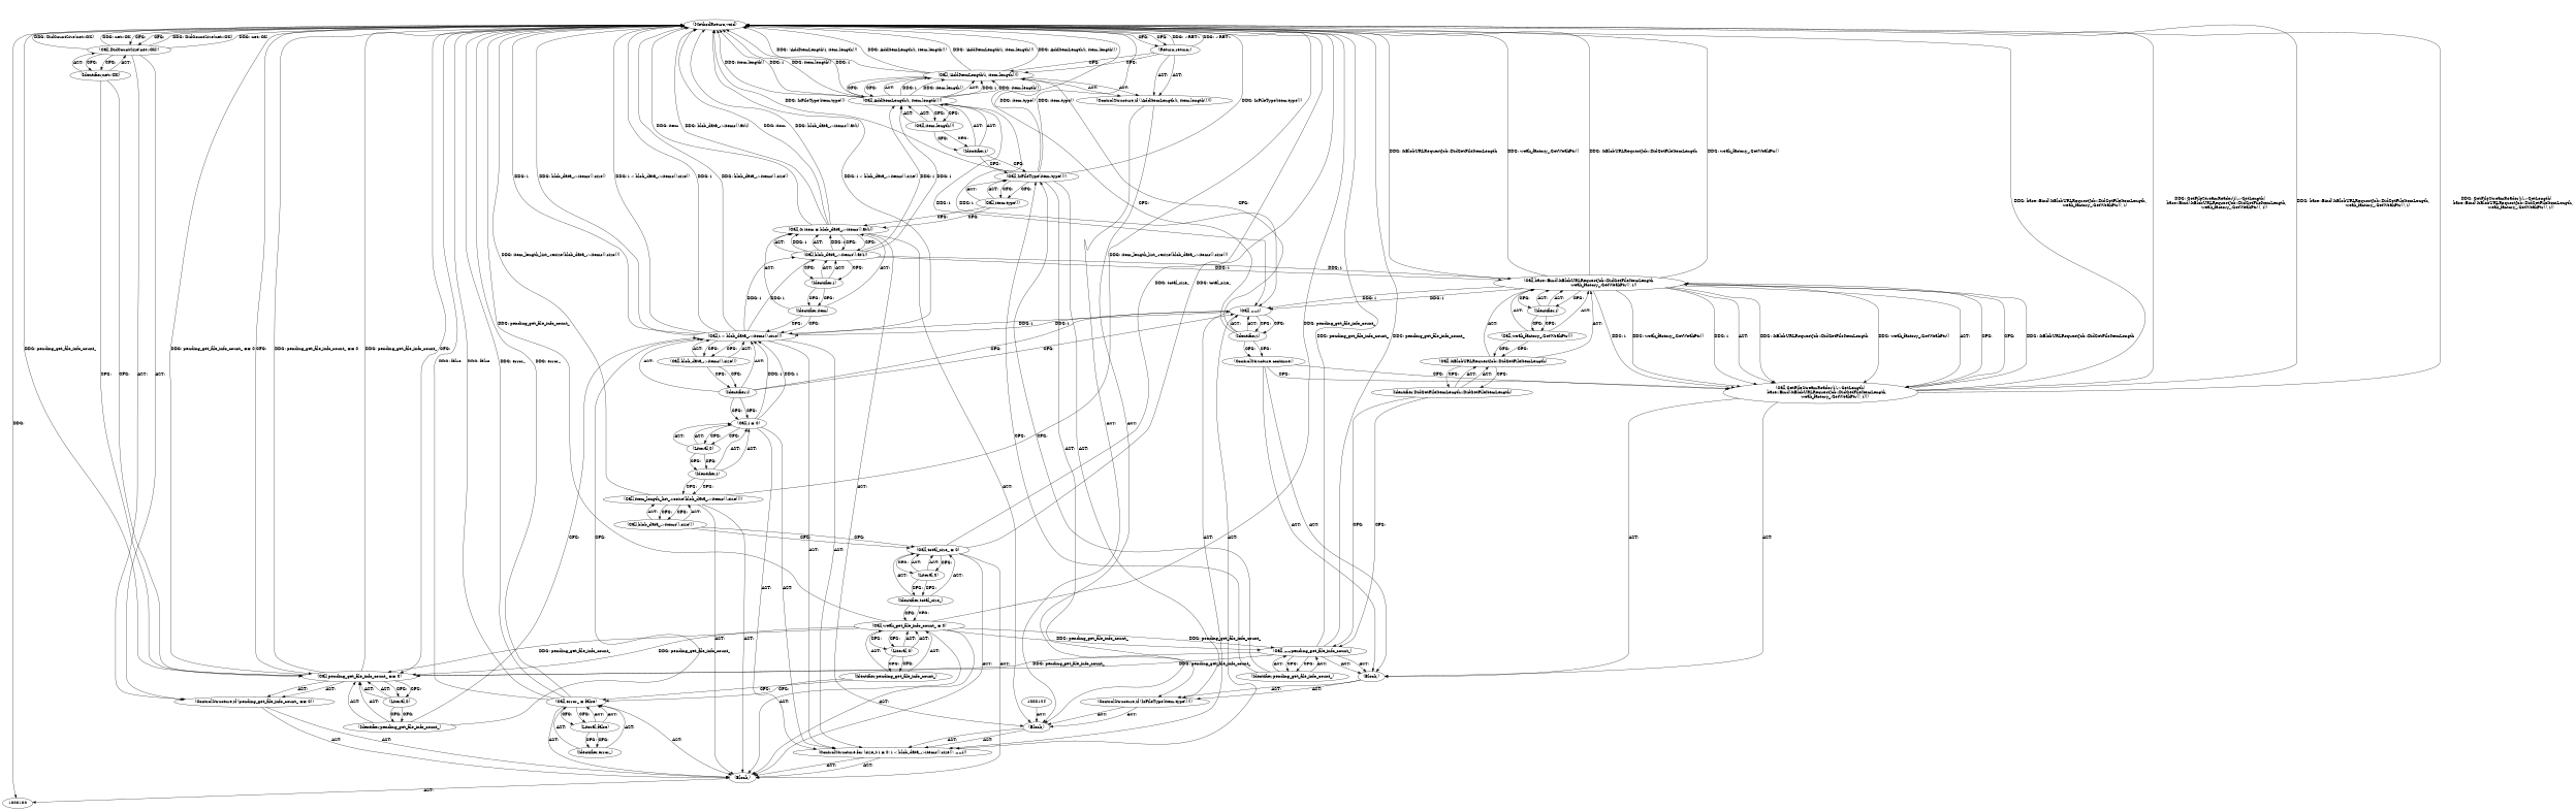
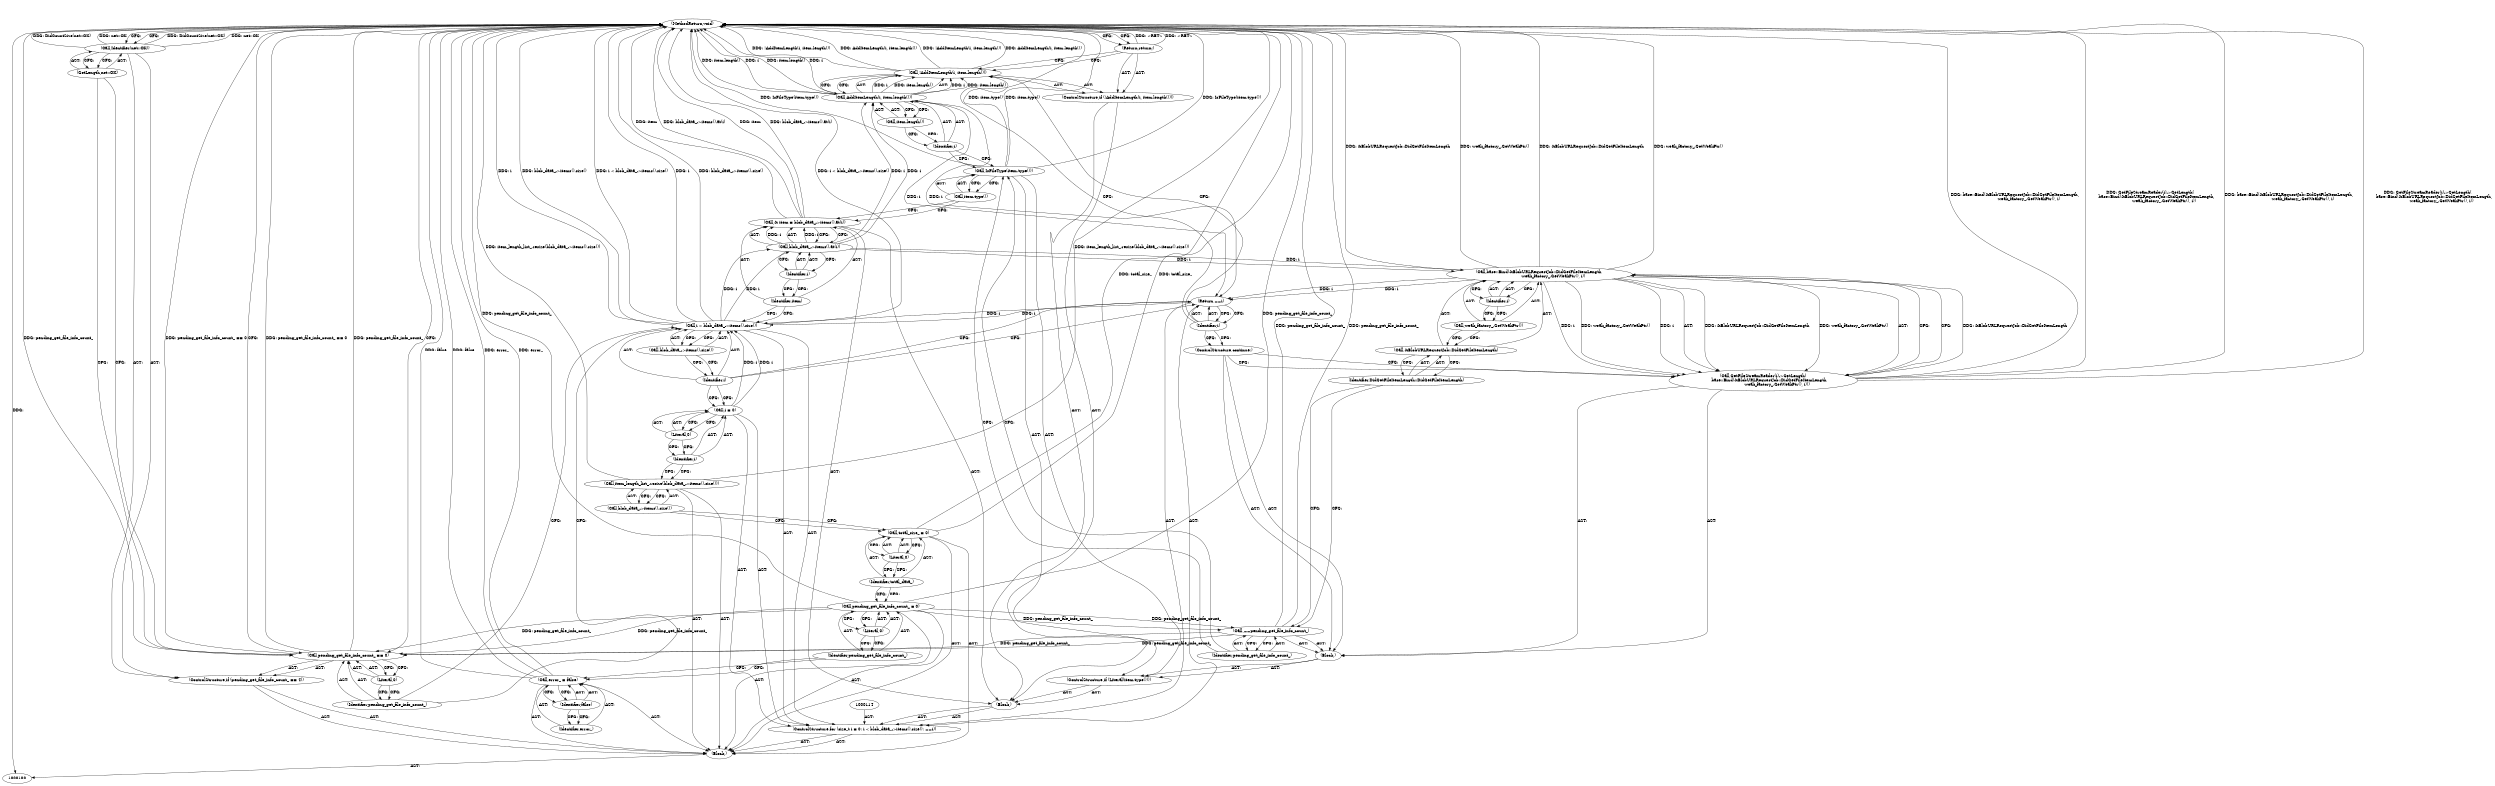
  digraph {
    n1 [label="(MethodReturn,void)"]
    n2 [label="(Return,return;)"]
    n3 [label="(Call,pending_get_file_info_count_ == 0)"]
-   n4 [label="(Call,DidCountSize(net::OK))"]
+   n4 [label="(Call,Identifier(net::OK))"]
    1000100
    n6 [label="(ControlStructure,if (!AddItemLength(i, item.length())))"]
    n7 [label="(Call,!AddItemLength(i, item.length()))"]
-   n8 [label="(ControlStructure,if (pending_get_file_info_count_ == 0))"]
+   n8 [label="(ControlStructure,if (pending_get_file_info_count_ == 4))"]
    n9 [label="(Literal,0)"]
-   n10 [label="(Identifier,net::OK)"]
+   n10 [label="(GetLength,net::OK)"]
    n11 [label="(Block,)"]
    n12 [label="(Call,++pending_get_file_info_count_)"]
    n13 [label="(Identifier,pending_get_file_info_count_)"]
    n14 [label="(Block,)"]
    n15 [label="(Call,IsFileType(item.type()))"]
-   n16 [label="(ControlStructure,if (IsFileType(item.type())))"]
+   n16 [label="(ControlStructure,if (Literal(item.type())))"]
    n17 [label="(Call,item.type())"]
    n18 [label="(Call,GetFileStreamReader(i)->GetLength(\n          base::Bind(&BlobURLRequestJob::DidGetFileItemLength,\n                      weak_factory_.GetWeakPtr(), i)))"]
    n19 [label="(Call,base::Bind(&BlobURLRequestJob::DidGetFileItemLength,\n                      weak_factory_.GetWeakPtr(), i))"]
    n20 [label="(Identifier,i)"]
-   n21 [label="(Call,++i)"]
+   n21 [label="(Return,++i)"]
    n22 [label="(Call,weak_factory_.GetWeakPtr())"]
    n23 [label="(Call,i < blob_data_->items().size())"]
    n24 [label="(ControlStructure,for (size_t i = 0; i < blob_data_->items().size(); ++i))"]
    n25 [label="(Identifier,i)"]
    n26 [label="(Call,&BlobURLRequestJob::DidGetFileItemLength)"]
    n27 [label="(Identifier,DidGetFileItemLength::DidGetFileItemLength)"]
    n28 [label="(ControlStructure,continue;)"]
    n29 [label="(Identifier,i)"]
    n30 [label="(Call,AddItemLength(i, item.length()))"]
    n31 [label="(Call,item.length())"]
    n32 [label="(Block,)"]
-   n33 [label="(Literal,false)"]
+   n33 [label="(Identifier,false)"]
    n34 [label="(Call,error_ = false)"]
    n35 [label="(Identifier,error_)"]
    n36 [label="(Identifier,pending_get_file_info_count_)"]
    n37 [label="(Call,blob_data_->items().size())"]
    n38 [label="(Call,blob_data_->items().at(i))"]
-   n39 [label="(Call,weak_get_file_info_count_ = 0)"]
+   n39 [label="(Call,pending_get_file_info_count_ = 0)"]
    n40 [label="(Literal,0)"]
    n41 [label="(Identifier,pending_get_file_info_count_)"]
    n42 [label="(Literal,0)"]
    n43 [label="(Call,total_size_ = 0)"]
-   n44 [label="(Identifier,total_size_)"]
+   n44 [label="(Identifier,total_data_)"]
    n45 [label="(Call,item_length_list_.resize(blob_data_->items().size()))"]
    n46 [label="(Call,blob_data_->items().size())"]
    n47 [label="(Call,i = 0)"]
    n48 [label="(Literal,0)"]
    n49 [label="(Identifier,i)"]
    n50 [label="(Identifier,i)"]
    n51 [label="(Call,& item = blob_data_->items().at(i))"]
    n52 [label="(Identifier,i)"]
    n53 [label="(Identifier,item)"]
-   1000124
+   1000114
    n1 -> n2 [label="CFG: "]
    n1 -> n2 [label="CFG: "]
    n1 -> n3 [label="CFG: "]
    n1 -> n3 [label="CFG: "]
    n1 -> n4 [label="CFG: "]
    n1 -> n4 [label="CFG: "]
    n1 -> 1000100 [label="DDG: "]
    n2 -> n1 [label="DDG: <RET>"]
    n2 -> n1 [label="DDG: <RET>"]
    n2 -> n6 [label="AST: "]
    n2 -> n6 [label="AST: "]
    n2 -> n7 [label="CFG: "]
    n2 -> n7 [label="CFG: "]
    n3 -> n1 [label="DDG: pending_get_file_info_count_ == 0"]
    n3 -> n1 [label="DDG: pending_get_file_info_count_"]
    n3 -> n1 [label="DDG: pending_get_file_info_count_ == 0"]
    n3 -> n1 [label="DDG: pending_get_file_info_count_"]
    n3 -> n8 [label="AST: "]
    n3 -> n8 [label="AST: "]
    n3 -> n9 [label="CFG: "]
    n3 -> n9 [label="CFG: "]
    n4 -> n1 [label="DDG: DidCountSize(net::OK)"]
    n4 -> n1 [label="DDG: net::OK"]
    n4 -> n1 [label="DDG: DidCountSize(net::OK)"]
    n4 -> n1 [label="DDG: net::OK"]
    n4 -> n8 [label="AST: "]
    n4 -> n8 [label="AST: "]
    n4 -> n10 [label="CFG: "]
    n4 -> n10 [label="CFG: "]
    n6 -> n32 [label="AST: "]
    n6 -> n32 [label="AST: "]
    n7 -> n1 [label="DDG: AddItemLength(i, item.length())"]
    n7 -> n1 [label="DDG: !AddItemLength(i, item.length())"]
    n7 -> n1 [label="DDG: AddItemLength(i, item.length())"]
    n7 -> n1 [label="DDG: !AddItemLength(i, item.length())"]
    n7 -> n6 [label="AST: "]
    n7 -> n6 [label="AST: "]
    n7 -> n30 [label="CFG: "]
    n7 -> n30 [label="CFG: "]
    n8 -> n11 [label="AST: "]
    n8 -> n11 [label="AST: "]
    n9 -> n3 [label="AST: "]
    n9 -> n3 [label="AST: "]
    n9 -> n36 [label="CFG: "]
    n9 -> n36 [label="CFG: "]
    n10 -> n3 [label="CFG: "]
    n10 -> n3 [label="CFG: "]
    n10 -> n4 [label="AST: "]
    n10 -> n4 [label="AST: "]
    n11 -> 1000100 [label="AST: "]
    n12 -> n1 [label="DDG: pending_get_file_info_count_"]
    n12 -> n1 [label="DDG: pending_get_file_info_count_"]
    n12 -> n3 [label="DDG: pending_get_file_info_count_"]
    n12 -> n3 [label="DDG: pending_get_file_info_count_"]
    n12 -> n13 [label="CFG: "]
    n12 -> n13 [label="CFG: "]
    n12 -> n14 [label="AST: "]
    n12 -> n14 [label="AST: "]
    n13 -> n12 [label="AST: "]
    n13 -> n12 [label="AST: "]
    n13 -> n15 [label="CFG: "]
    n13 -> n15 [label="CFG: "]
    n14 -> n16 [label="AST: "]
    n14 -> n16 [label="AST: "]
    n15 -> n1 [label="DDG: item.type()"]
    n15 -> n1 [label="DDG: IsFileType(item.type())"]
    n15 -> n1 [label="DDG: item.type()"]
    n15 -> n1 [label="DDG: IsFileType(item.type())"]
    n15 -> n16 [label="AST: "]
    n15 -> n16 [label="AST: "]
    n15 -> n17 [label="CFG: "]
    n15 -> n17 [label="CFG: "]
    n16 -> n32 [label="AST: "]
    n16 -> n32 [label="AST: "]
    n17 -> n15 [label="AST: "]
    n17 -> n15 [label="AST: "]
    n17 -> n51 [label="CFG: "]
    n17 -> n51 [label="CFG: "]
    n18 -> n1 [label="DDG: GetFileStreamReader(i)->GetLength(\n          base::Bind(&BlobURLRequestJob::DidGetFileItemLength,\n                      weak_factory_.GetWeakPtr(), i))"]
    n18 -> n1 [label="DDG: base::Bind(&BlobURLRequestJob::DidGetFileItemLength,\n                      weak_factory_.GetWeakPtr(), i)"]
    n18 -> n1 [label="DDG: GetFileStreamReader(i)->GetLength(\n          base::Bind(&BlobURLRequestJob::DidGetFileItemLength,\n                      weak_factory_.GetWeakPtr(), i))"]
    n18 -> n1 [label="DDG: base::Bind(&BlobURLRequestJob::DidGetFileItemLength,\n                      weak_factory_.GetWeakPtr(), i)"]
    n18 -> n14 [label="AST: "]
    n18 -> n14 [label="AST: "]
    n18 -> n19 [label="CFG: "]
    n18 -> n19 [label="CFG: "]
    n19 -> n1 [label="DDG: weak_factory_.GetWeakPtr()"]
    n19 -> n1 [label="DDG: &BlobURLRequestJob::DidGetFileItemLength"]
    n19 -> n1 [label="DDG: weak_factory_.GetWeakPtr()"]
    n19 -> n1 [label="DDG: &BlobURLRequestJob::DidGetFileItemLength"]
    n19 -> n18 [label="AST: "]
    n19 -> n18 [label="DDG: &BlobURLRequestJob::DidGetFileItemLength"]
    n19 -> n18 [label="DDG: weak_factory_.GetWeakPtr()"]
    n19 -> n18 [label="DDG: i"]
    n19 -> n18 [label="AST: "]
    n19 -> n18 [label="DDG: &BlobURLRequestJob::DidGetFileItemLength"]
    n19 -> n18 [label="DDG: weak_factory_.GetWeakPtr()"]
    n19 -> n18 [label="DDG: i"]
    n19 -> n20 [label="CFG: "]
    n19 -> n20 [label="CFG: "]
    n19 -> n21 [label="DDG: i"]
    n19 -> n21 [label="DDG: i"]
    n20 -> n19 [label="AST: "]
    n20 -> n19 [label="AST: "]
    n20 -> n22 [label="CFG: "]
    n20 -> n22 [label="CFG: "]
    n21 -> n23 [label="DDG: i"]
    n21 -> n23 [label="DDG: i"]
    n21 -> n24 [label="AST: "]
    n21 -> n24 [label="AST: "]
    n21 -> n25 [label="CFG: "]
    n21 -> n25 [label="CFG: "]
    n22 -> n19 [label="AST: "]
    n22 -> n19 [label="AST: "]
    n22 -> n26 [label="CFG: "]
    n22 -> n26 [label="CFG: "]
    n23 -> n1 [label="DDG: i < blob_data_->items().size()"]
    n23 -> n1 [label="DDG: i"]
    n23 -> n1 [label="DDG: blob_data_->items().size()"]
    n23 -> n1 [label="DDG: i < blob_data_->items().size()"]
    n23 -> n1 [label="DDG: i"]
    n23 -> n1 [label="DDG: blob_data_->items().size()"]
    n23 -> n24 [label="AST: "]
    n23 -> n24 [label="AST: "]
    n23 -> n37 [label="CFG: "]
    n23 -> n37 [label="CFG: "]
    n23 -> n38 [label="DDG: i"]
    n23 -> n38 [label="DDG: i"]
    n24 -> n11 [label="AST: "]
    n24 -> n11 [label="AST: "]
    n25 -> n7 [label="CFG: "]
    n25 -> n7 [label="CFG: "]
    n25 -> n21 [label="AST: "]
    n25 -> n21 [label="AST: "]
    n25 -> n28 [label="CFG: "]
    n25 -> n28 [label="CFG: "]
    n26 -> n19 [label="AST: "]
    n26 -> n19 [label="AST: "]
    n26 -> n27 [label="CFG: "]
    n26 -> n27 [label="CFG: "]
    n27 -> n12 [label="CFG: "]
    n27 -> n12 [label="CFG: "]
    n27 -> n26 [label="AST: "]
    n27 -> n26 [label="AST: "]
    n28 -> n14 [label="AST: "]
    n28 -> n14 [label="AST: "]
    n28 -> n18 [label="CFG: "]
    n28 -> n18 [label="CFG: "]
    n29 -> n15 [label="CFG: "]
    n29 -> n15 [label="CFG: "]
    n29 -> n30 [label="AST: "]
    n29 -> n30 [label="AST: "]
    n30 -> n1 [label="DDG: item.length()"]
    n30 -> n1 [label="DDG: i"]
    n30 -> n1 [label="DDG: item.length()"]
    n30 -> n1 [label="DDG: i"]
    n30 -> n7 [label="AST: "]
    n30 -> n7 [label="DDG: i"]
    n30 -> n7 [label="DDG: item.length()"]
    n30 -> n7 [label="AST: "]
    n30 -> n7 [label="DDG: i"]
    n30 -> n7 [label="DDG: item.length()"]
    n30 -> n21 [label="DDG: i"]
    n30 -> n21 [label="DDG: i"]
    n30 -> n31 [label="CFG: "]
    n30 -> n31 [label="CFG: "]
    n31 -> n29 [label="CFG: "]
    n31 -> n29 [label="CFG: "]
    n31 -> n30 [label="AST: "]
    n31 -> n30 [label="AST: "]
    n32 -> n24 [label="AST: "]
    n32 -> n24 [label="AST: "]
    n33 -> n34 [label="AST: "]
    n33 -> n34 [label="AST: "]
    n33 -> n35 [label="CFG: "]
    n33 -> n35 [label="CFG: "]
    n34 -> n1 [label="DDG: false"]
    n34 -> n1 [label="DDG: error_"]
    n34 -> n1 [label="DDG: false"]
    n34 -> n1 [label="DDG: error_"]
    n34 -> n11 [label="AST: "]
    n34 -> n11 [label="AST: "]
    n34 -> n33 [label="CFG: "]
    n34 -> n33 [label="CFG: "]
    n35 -> n34 [label="AST: "]
    n35 -> n34 [label="AST: "]
    n36 -> n3 [label="AST: "]
    n36 -> n3 [label="AST: "]
    n36 -> n23 [label="CFG: "]
    n36 -> n23 [label="CFG: "]
    n37 -> n23 [label="AST: "]
    n37 -> n23 [label="AST: "]
    n37 -> n50 [label="CFG: "]
    n37 -> n50 [label="CFG: "]
    n38 -> n19 [label="DDG: i"]
    n38 -> n19 [label="DDG: i"]
    n38 -> n30 [label="DDG: i"]
    n38 -> n30 [label="DDG: i"]
    n38 -> n51 [label="AST: "]
    n38 -> n51 [label="DDG: i"]
    n38 -> n51 [label="AST: "]
    n38 -> n51 [label="DDG: i"]
    n38 -> n52 [label="CFG: "]
    n38 -> n52 [label="CFG: "]
    n39 -> n1 [label="DDG: pending_get_file_info_count_"]
    n39 -> n1 [label="DDG: pending_get_file_info_count_"]
    n39 -> n3 [label="DDG: pending_get_file_info_count_"]
    n39 -> n3 [label="DDG: pending_get_file_info_count_"]
    n39 -> n11 [label="AST: "]
    n39 -> n11 [label="AST: "]
    n39 -> n12 [label="DDG: pending_get_file_info_count_"]
    n39 -> n12 [label="DDG: pending_get_file_info_count_"]
    n39 -> n40 [label="CFG: "]
    n39 -> n40 [label="CFG: "]
    n40 -> n39 [label="AST: "]
    n40 -> n39 [label="AST: "]
    n40 -> n41 [label="CFG: "]
    n40 -> n41 [label="CFG: "]
    n41 -> n34 [label="CFG: "]
    n41 -> n34 [label="CFG: "]
    n41 -> n39 [label="AST: "]
    n41 -> n39 [label="AST: "]
    n42 -> n43 [label="AST: "]
    n42 -> n43 [label="AST: "]
    n42 -> n44 [label="CFG: "]
    n42 -> n44 [label="CFG: "]
    n43 -> n1 [label="DDG: total_size_"]
    n43 -> n1 [label="DDG: total_size_"]
    n43 -> n11 [label="AST: "]
    n43 -> n11 [label="AST: "]
    n43 -> n42 [label="CFG: "]
    n43 -> n42 [label="CFG: "]
    n44 -> n39 [label="CFG: "]
    n44 -> n39 [label="CFG: "]
    n44 -> n43 [label="AST: "]
    n44 -> n43 [label="AST: "]
    n45 -> n1 [label="DDG: item_length_list_.resize(blob_data_->items().size())"]
    n45 -> n1 [label="DDG: item_length_list_.resize(blob_data_->items().size())"]
    n45 -> n11 [label="AST: "]
    n45 -> n11 [label="AST: "]
    n45 -> n46 [label="CFG: "]
    n45 -> n46 [label="CFG: "]
    n46 -> n43 [label="CFG: "]
    n46 -> n43 [label="CFG: "]
    n46 -> n45 [label="AST: "]
    n46 -> n45 [label="AST: "]
    n47 -> n23 [label="DDG: i"]
    n47 -> n23 [label="DDG: i"]
    n47 -> n24 [label="AST: "]
    n47 -> n24 [label="AST: "]
    n47 -> n48 [label="CFG: "]
    n47 -> n48 [label="CFG: "]
    n48 -> n47 [label="AST: "]
    n48 -> n47 [label="AST: "]
    n48 -> n49 [label="CFG: "]
    n48 -> n49 [label="CFG: "]
    n49 -> n45 [label="CFG: "]
    n49 -> n45 [label="CFG: "]
    n49 -> n47 [label="AST: "]
    n49 -> n47 [label="AST: "]
    n50 -> n21 [label="CFG: "]
    n50 -> n21 [label="CFG: "]
    n50 -> n23 [label="AST: "]
    n50 -> n23 [label="AST: "]
    n50 -> n47 [label="CFG: "]
    n50 -> n47 [label="CFG: "]
    n51 -> n1 [label="DDG: item"]
    n51 -> n1 [label="DDG: blob_data_->items().at(i)"]
    n51 -> n1 [label="DDG: item"]
    n51 -> n1 [label="DDG: blob_data_->items().at(i)"]
    n51 -> n32 [label="AST: "]
    n51 -> n32 [label="AST: "]
    n51 -> n38 [label="CFG: "]
    n51 -> n38 [label="CFG: "]
    n52 -> n38 [label="AST: "]
    n52 -> n38 [label="AST: "]
    n52 -> n53 [label="CFG: "]
    n52 -> n53 [label="CFG: "]
    n53 -> n23 [label="CFG: "]
    n53 -> n23 [label="CFG: "]
    n53 -> n51 [label="AST: "]
    n53 -> n51 [label="AST: "]
-   1000124 -> n32 [label="AST: "]
+   1000114 -> n24 [label="AST: "]
  }
